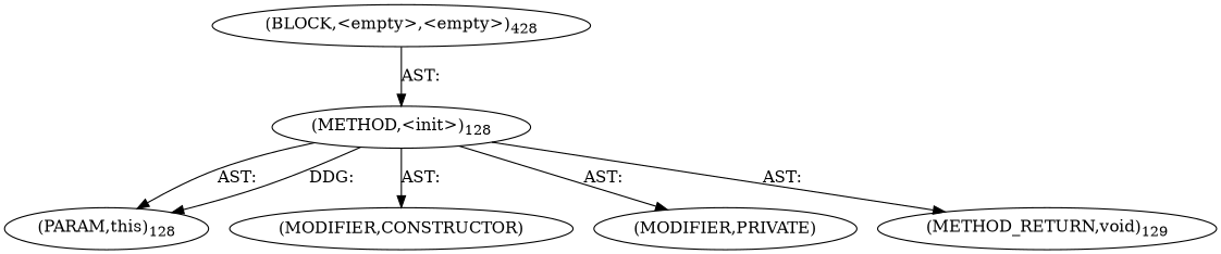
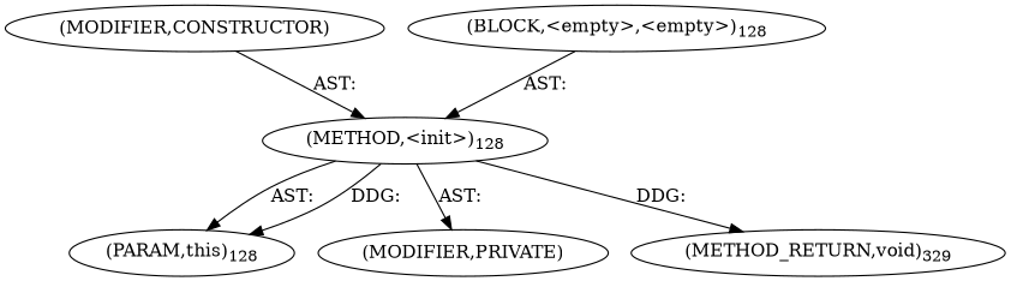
  digraph {
    n1 [label=<(METHOD,&lt;init&gt;)<SUB>128</SUB>>]
    n2 [label=<(PARAM,this)<SUB>128</SUB>>]
    n3 [label=<(MODIFIER,CONSTRUCTOR)>]
    n4 [label=<(MODIFIER,PRIVATE)>]
-   n5 [label=<(METHOD_RETURN,void)<SUB>129</SUB>>]
-   n6 [label=<(BLOCK,&lt;empty&gt;,&lt;empty&gt;)<SUB>428</SUB>>]
+   n5 [label=<(METHOD_RETURN,void)<SUB>329</SUB>>]
+   n6 [label=<(BLOCK,&lt;empty&gt;,&lt;empty&gt;)<SUB>128</SUB>>]
    n1 -> n2 [label="AST: "]
    n1 -> n2 [label="DDG: "]
-   n1 -> n3 [label="AST: "]
+   n3 -> n1 [label="AST: "]
    n1 -> n4 [label="AST: "]
-   n1 -> n5 [label="AST: "]
+   n1 -> n5 [label="DDG: "]
    n6 -> n1 [label="AST: "]
  }
